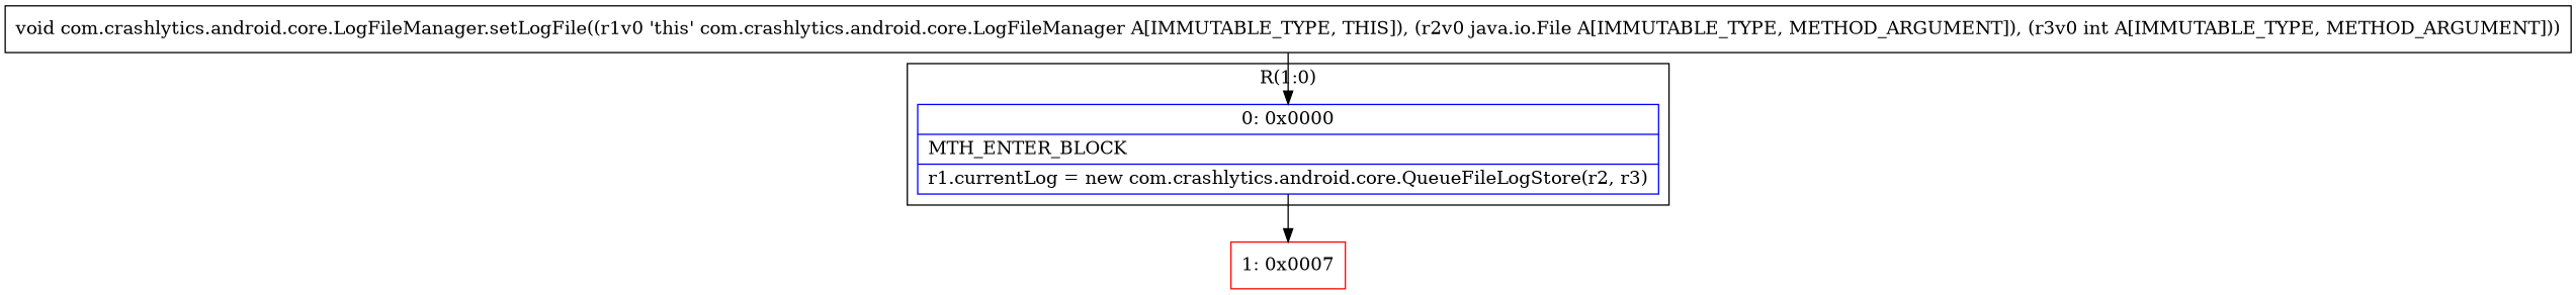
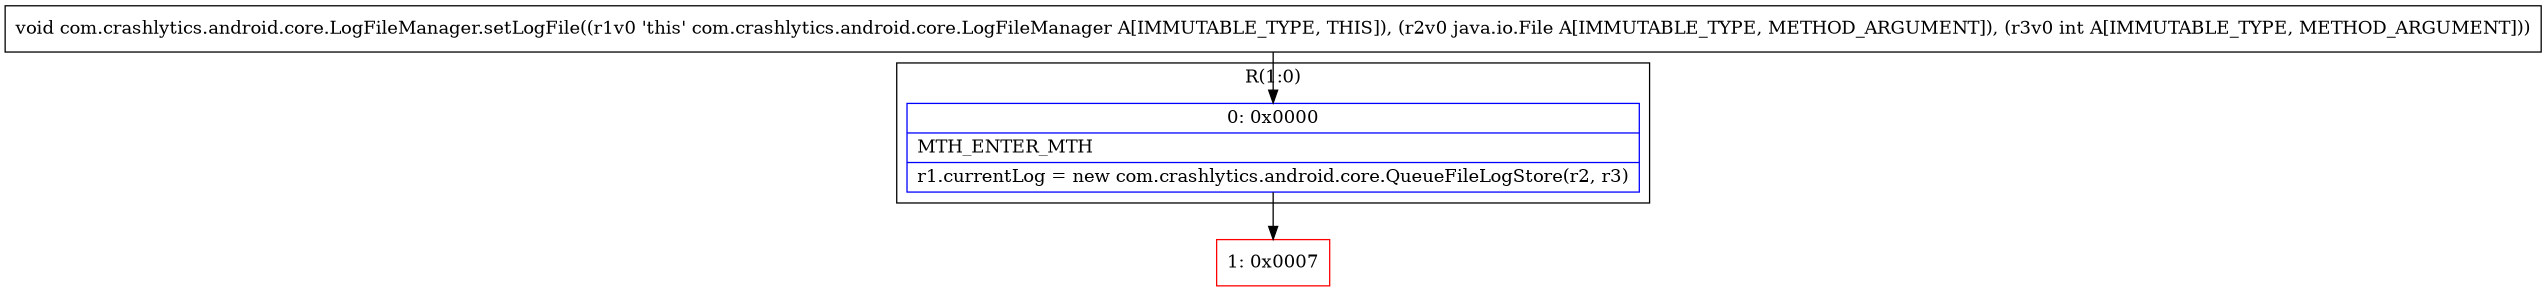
  digraph {
    node [shape=record]
-   n1 [color=blue label="{0\:\ 0x0000|MTH_ENTER_BLOCK\l|r1.currentLog = new com.crashlytics.android.core.QueueFileLogStore(r2, r3)\l}"]
+   n1 [color=blue label="{0\:\ 0x0000|MTH_ENTER_MTH\l|r1.currentLog = new com.crashlytics.android.core.QueueFileLogStore(r2, r3)\l}"]
    n2 [color=red label="{1\:\ 0x0007}"]
    n3 [label="{void com.crashlytics.android.core.LogFileManager.setLogFile((r1v0 'this' com.crashlytics.android.core.LogFileManager A[IMMUTABLE_TYPE, THIS]), (r2v0 java.io.File A[IMMUTABLE_TYPE, METHOD_ARGUMENT]), (r3v0 int A[IMMUTABLE_TYPE, METHOD_ARGUMENT])) }"]
    subgraph cluster_1 {
      label="R(1:0)"
      n1
    }
    n1 -> n2
    n3 -> n1
  }
